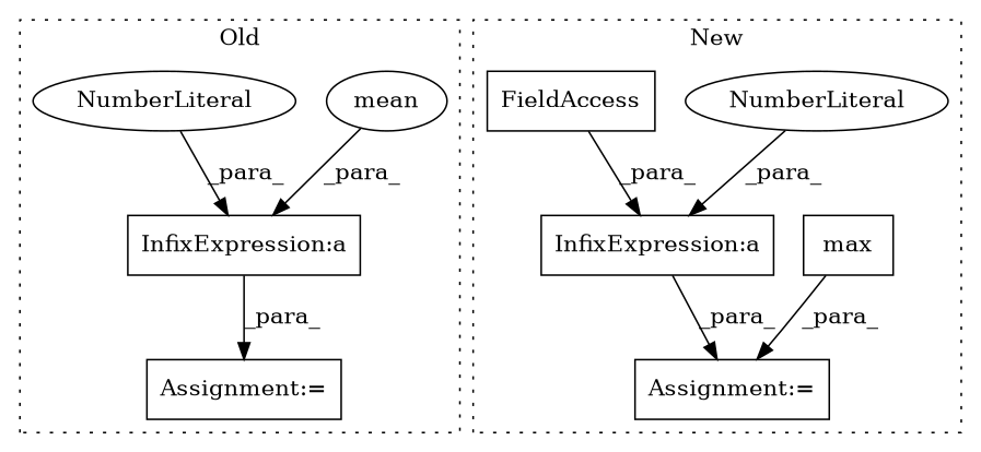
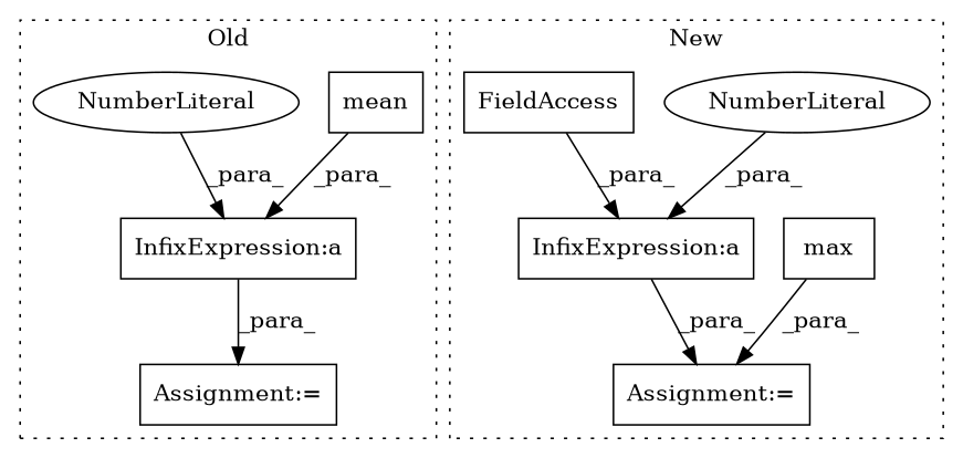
  digraph {
    node [a=32 l=3 shape=box]
-   n1 [l="5,1" label=mean s="1656,1662" shape=ellipse]
+   n1 [l="5,1" label=mean s="1656,1662"]
    n2 [a=7 l=2 label="Assignment:=" s=1802]
    n3 [a=27 label="InfixExpression:a" s=1779]
    n4 [a=34 l=6 label=NumberLiteral s=1782 shape=ellipse]
    n5 [l="4,1" label=max s="1826,1863"]
    n6 [a=7 l=2 label="Assignment:=" s=2036]
    n7 [a=27 label="InfixExpression:a" s=1772]
    n8 [a=34 label=NumberLiteral s=1769 shape=ellipse]
    n9 [a=22 l=9 label=FieldAccess s=1775]
    subgraph cluster_1 {
      label=Old
      style=dotted
      n1
      n2
      n3
      n4
    }
    subgraph cluster_2 {
      label=New
      style=dotted
      n5
      n6
      n7
      n8
      n9
    }
    n1 -> n3 [label=_para_]
    n3 -> n2 [label=_para_]
    n4 -> n3 [label=_para_]
    n5 -> n6 [label=_para_]
    n7 -> n6 [label=_para_]
    n8 -> n7 [label=_para_]
    n9 -> n7 [label=_para_]
  }
